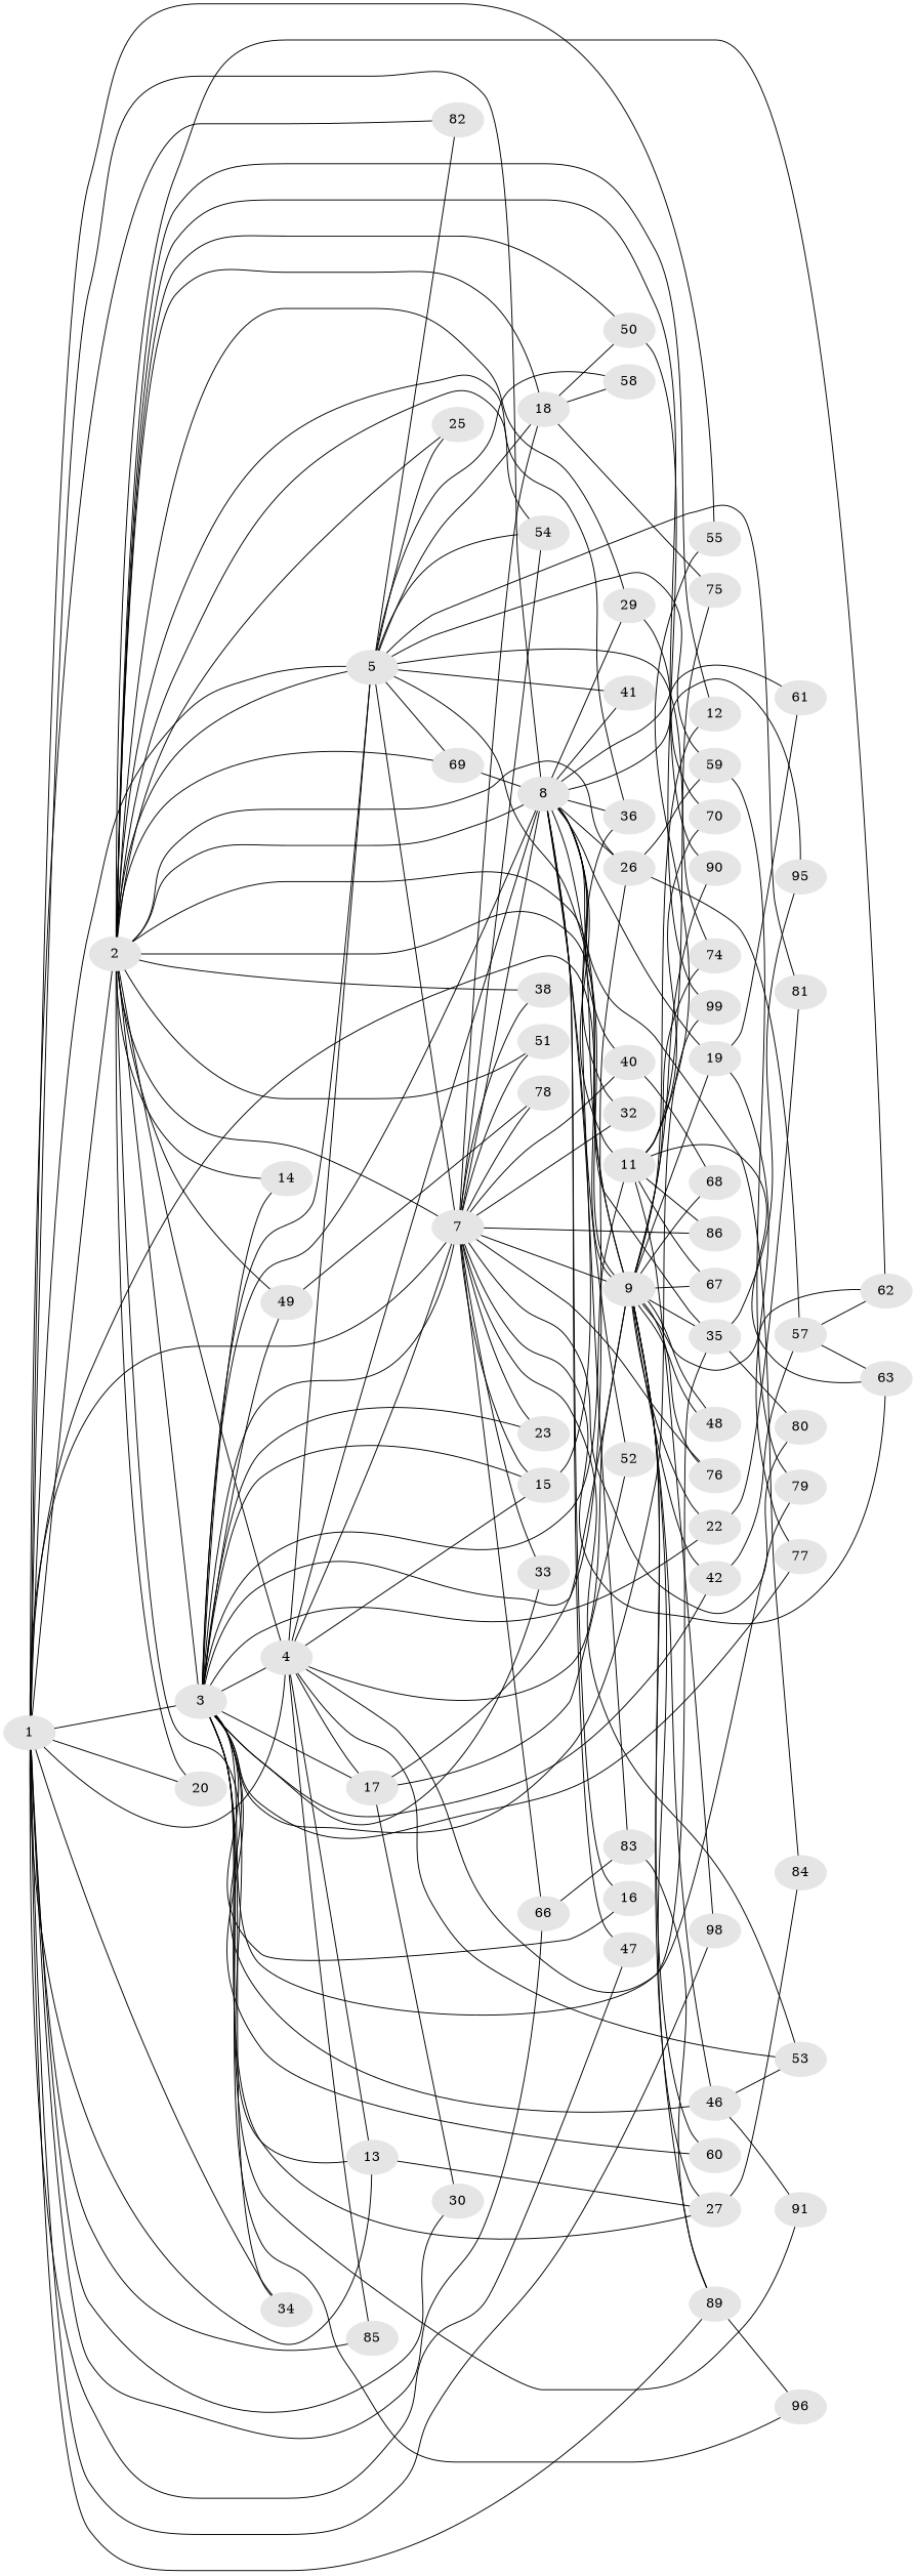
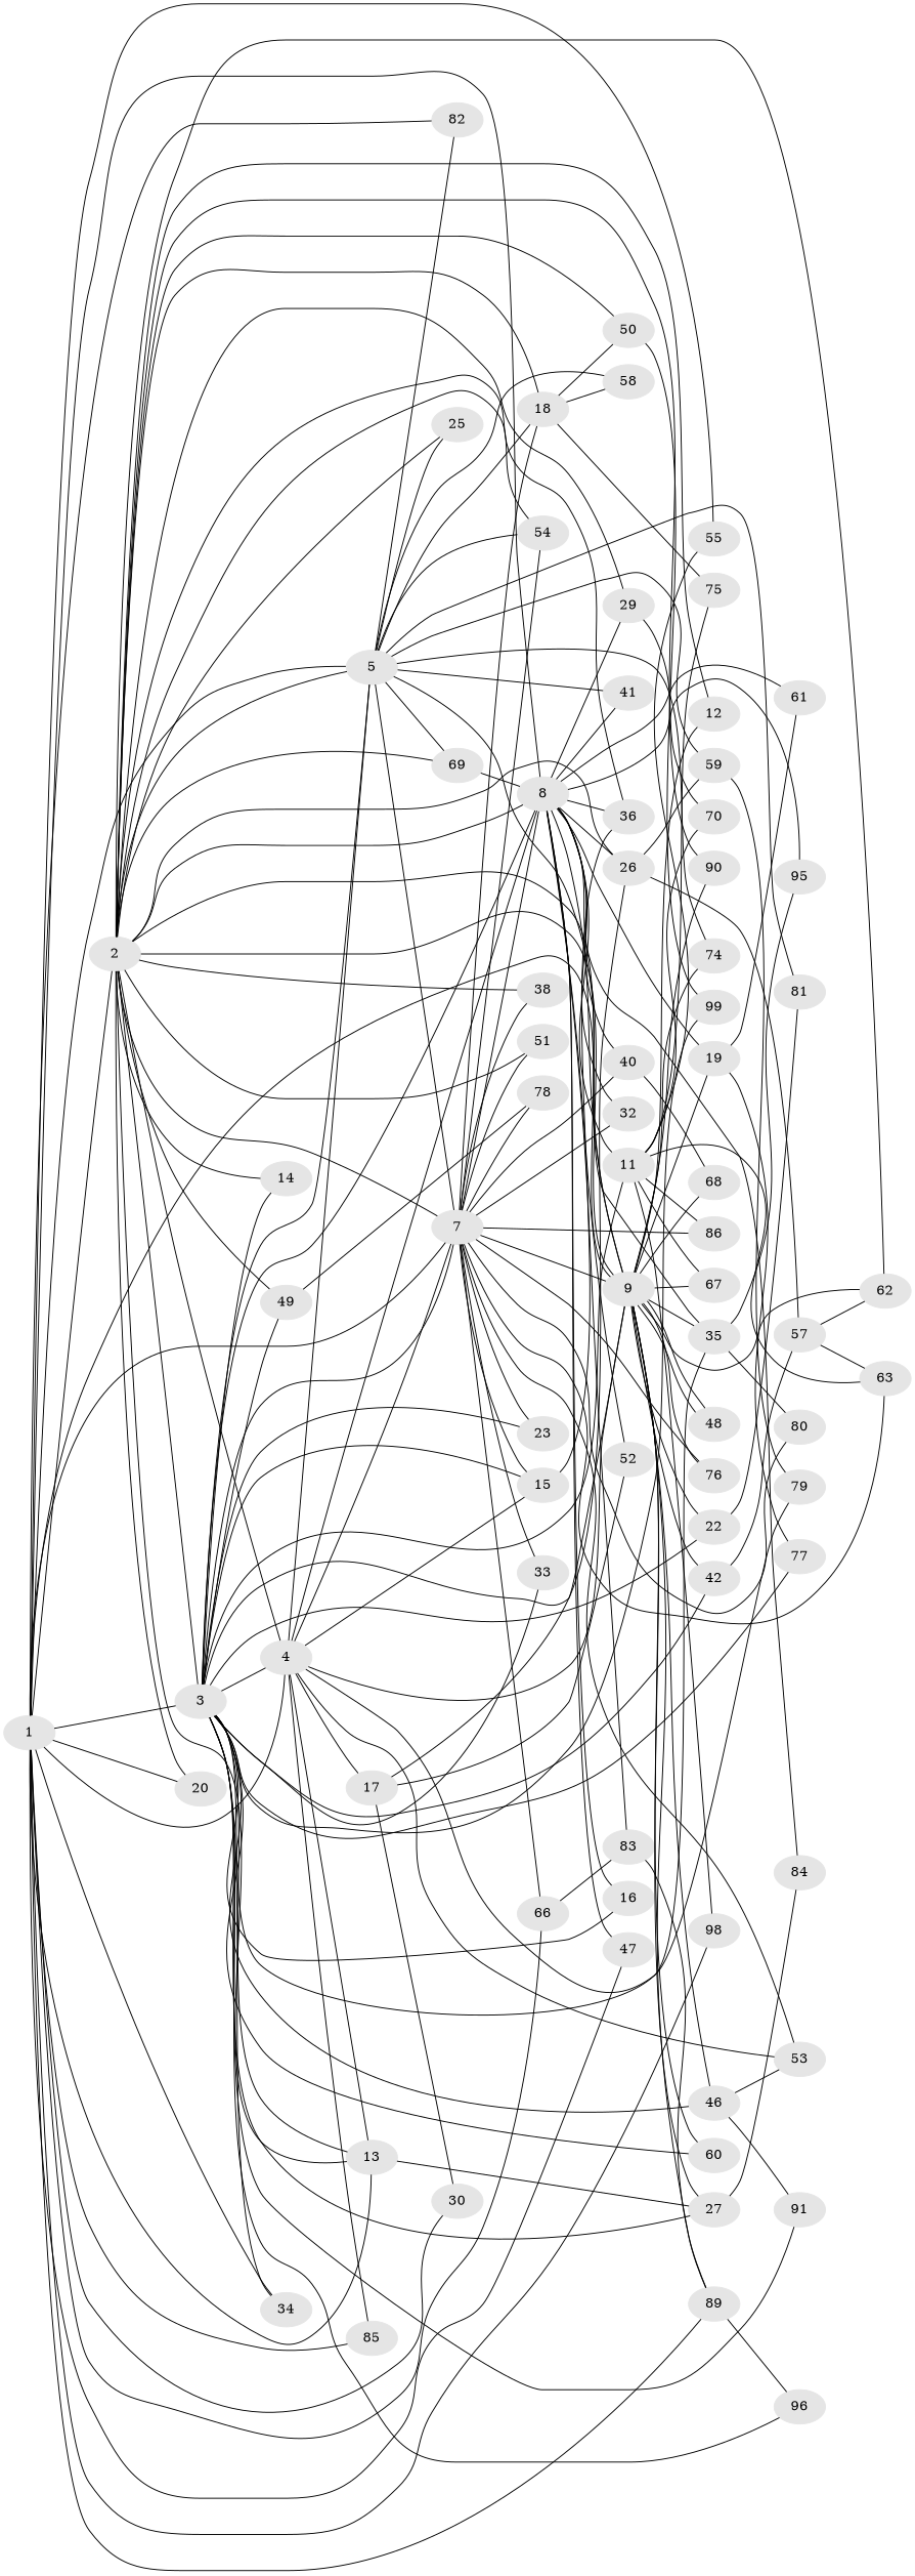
  graph {
    rankdir=LR
    node [color=gray90 style=filled]
    1 [super="+97"]
    2 [super="+6"]
    3 [super="+21"]
    4 [super="+39"]
    5 [super="+31"]
    7 [super="+10"]
    8 [super="+37"]
    9 [super="+92"]
    13 [super="+65"]
    20
    30
    34
    47
    55
    66
    82
    85
    89
    98
    12
    14
    18 [super="+56"]
    25
    26 [super="+45"]
    29
    35 [super="+43"]
    36
    38
    49
    50
    51 [super="+73"]
    54 [super="+100"]
    62 [super="+93"]
    69
    90
    11 [super="+28"]
    15 [super="+24"]
    16
    17
    22
    23
    27 [super="+94"]
    33
    42
    46 [super="+64"]
    60
    77
    91
    96
    99
    53 [super="+88"]
    79
    41
    58 [super="+72"]
    59
    74
    81
    32
    40
    63
    76
    78
    80
    86
    19 [super="+44"]
    52
    61
    83
    84
    95
    48
    67
    68
    75
    57 [super="+87"]
    70
    1 -- 2 [weight=2]
    1 -- 3
    1 -- 4
    1 -- 5
    1 -- 7 [weight=2]
    1 -- 8
    1 -- 9
    1 -- 13
    1 -- 20
    1 -- 30
    1 -- 34
    1 -- 47
    1 -- 55
    1 -- 66
    1 -- 82
    1 -- 85
    1 -- 89
    1 -- 98
    2 -- 3 [weight=2]
    2 -- 4 [weight=2]
    2 -- 5 [weight=2]
    2 -- 7 [weight=4]
    2 -- 8 [weight=2]
    2 -- 9 [weight=2]
    2 -- 13
    2 -- 20
    2 -- 12
    2 -- 14
    2 -- 18
    2 -- 25
    2 -- 26
    2 -- 29
    2 -- 35
    2 -- 36
    2 -- 38
    2 -- 49
    2 -- 50
    2 -- 51 [weight=2]
    2 -- 54
    2 -- 62
    2 -- 69
    2 -- 90
    3 -- 4
    3 -- 5
    3 -- 7 [weight=2]
    3 -- 8 [weight=2]
    3 -- 9
    3 -- 34
    3 -- 14
    3 -- 35
    3 -- 49
    3 -- 11 [weight=2]
    3 -- 15
    3 -- 16
-   3 -- 17
+   3 -- 13
    3 -- 22
    3 -- 23
    3 -- 27
    3 -- 33
    3 -- 42
    3 -- 46 [weight=3]
    3 -- 60
    3 -- 77
    3 -- 91
    3 -- 96
    3 -- 99
    4 -- 5 [weight=2]
    4 -- 7 [weight=2]
    4 -- 8
    4 -- 9
    4 -- 13
    4 -- 85
    4 -- 15
    4 -- 17
    4 -- 53
    4 -- 79
    5 -- 7 [weight=2]
    5 -- 9
    5 -- 82
    5 -- 18
    5 -- 25
    5 -- 54
    5 -- 69
    5 -- 41
    5 -- 58 [weight=2]
    5 -- 59
    5 -- 74
    5 -- 81
    7 -- 8 [weight=2]
    7 -- 9 [weight=2]
    7 -- 66
    7 -- 18
    7 -- 38
    7 -- 51
    7 -- 54
    7 -- 15
    7 -- 23
    7 -- 33
    7 -- 53
    7 -- 32
    7 -- 40
    7 -- 63
    7 -- 76
    7 -- 78
    7 -- 80
    7 -- 86
    8 -- 9
    8 -- 47
    8 -- 26
    8 -- 29
    8 -- 36
    8 -- 11
    8 -- 16
    8 -- 41
    8 -- 32
    8 -- 40
    8 -- 19
    8 -- 52
    8 -- 61
    8 -- 83
    8 -- 84
    8 -- 95
    9 -- 89
    9 -- 12
    9 -- 35
    9 -- 62
    9 -- 90
    9 -- 22
    9 -- 27
    9 -- 42
    9 -- 46
    9 -- 60
    9 -- 74
    9 -- 76
    9 -- 19 [weight=2]
    9 -- 48
    9 -- 48
    9 -- 67
    9 -- 68
    13 -- 27
    66 -- 83
    89 -- 96
    18 -- 50
    18 -- 58
    18 -- 75
    26 -- 59
    26 -- 57
    29 -- 70
    35 -- 80
    35 -- 95
    49 -- 78
    50 -- 99
    69 -- 8
    11 -- 55
    11 -- 98
    11 -- 63
    11 -- 86
    11 -- 67
    11 -- 75
    11 -- 70
    15 -- 36
    17 -- 30
    17 -- 26
    17 -- 52
    22 -- 81
    27 -- 84
    42 -- 57
    46 -- 91
    46 -- 53
    59 -- 79
    40 -- 68
    19 -- 77
    19 -- 61
    83 -- 89
    57 -- 62
    57 -- 63
  }
